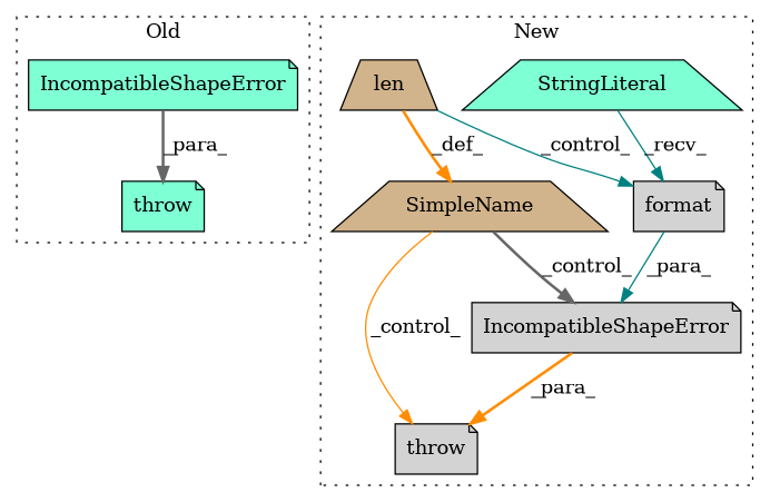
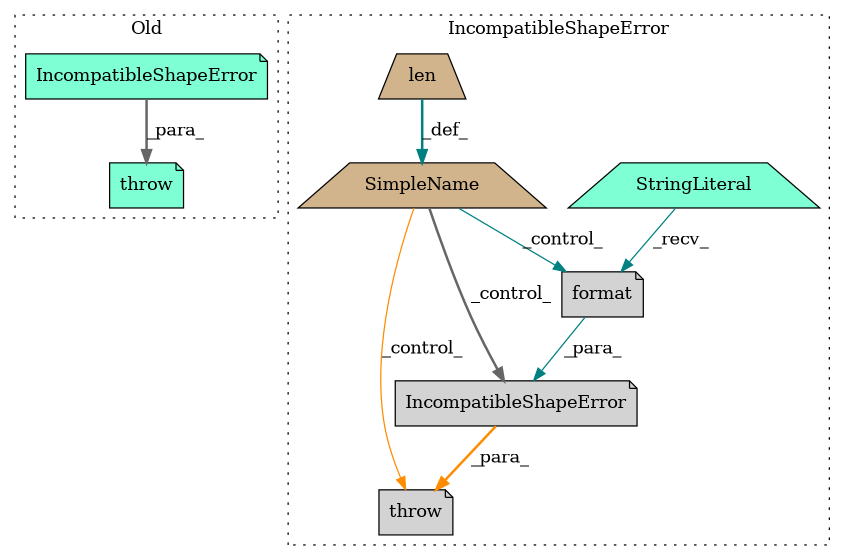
  digraph {
    node [a=32 fillcolor=aquamarine l="23,1" shape=note style=filled]
    edge [color=teal style=bold]
    n1 [label=IncompatibleShapeError s="44925,45034"]
    n2 [a=53 l=6 label=throw s=44914]
    n3 [a=53 fillcolor=lightgrey l=6 label=throw s=44825]
    n4 [fillcolor=lightgrey label=IncompatibleShapeError s="44836,45011"]
    n5 [fillcolor=lightgrey l="7,1" label=format s="44945,45010"]
    n6 [a=45 l=85 label=StringLiteral s=44859 shape=trapezium]
    n7 [a=42 fillcolor=tan label=SimpleName shape=trapezium l=""]
    n8 [fillcolor=tan l="4,1" label=len s="44793,44814" shape=trapezium]
    subgraph cluster_1 {
      label=Old
      style=dotted
      n1
      n2
    }
    subgraph cluster_2 {
-     label=New
+     label=IncompatibleShapeError
      style=dotted
      n3
      n4
      n5
      n6
      n7
      n8
    }
    n1 -> n2 [color=gray40 label=_para_]
    n4 -> n3 [color=darkorange label=_para_]
    n5 -> n4 [label=_para_ style=solid]
    n6 -> n5 [label=_recv_ style=solid]
    n7 -> n3 [color=darkorange label=_control_ style=solid]
    n7 -> n4 [color=gray40 label=_control_]
-   n8 -> n5 [label=_control_ style=solid]
-   n8 -> n7 [color=darkorange label=_def_]
+   n7 -> n5 [label=_control_ style=solid]
+   n8 -> n7 [label=_def_]
  }
